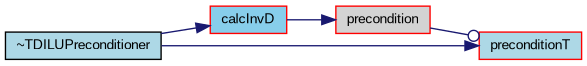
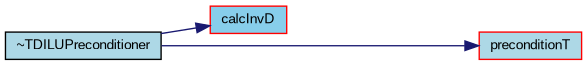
  digraph {
    fontname="Liberation Sans"
    rankdir=LR
    node [color=red fillcolor=lightblue fontname="Liberation Sans" fontsize=10 shape=record style=filled]
    edge [arrowhead=normal color=midnightblue fontname="Liberation Sans" fontsize=10 labelfontname=Helvetica labelfontsize=10 style=solid]
    n1 [color=black fontcolor=black height=0.2 label="~TDILUPreconditioner" width=0.4]
    n2 [fillcolor=skyblue height=0.2 label=calcInvD width=0.4]
    n3 [height=0.2 label=preconditionT width=0.4]
-   n4 [fillcolor=lightgrey height=0.2 label=precondition width=0.4]
    n1 -> n2
    n1 -> n3
-   n2 -> n4
-   n4 -> n3 [arrowhead=odot]
  }
